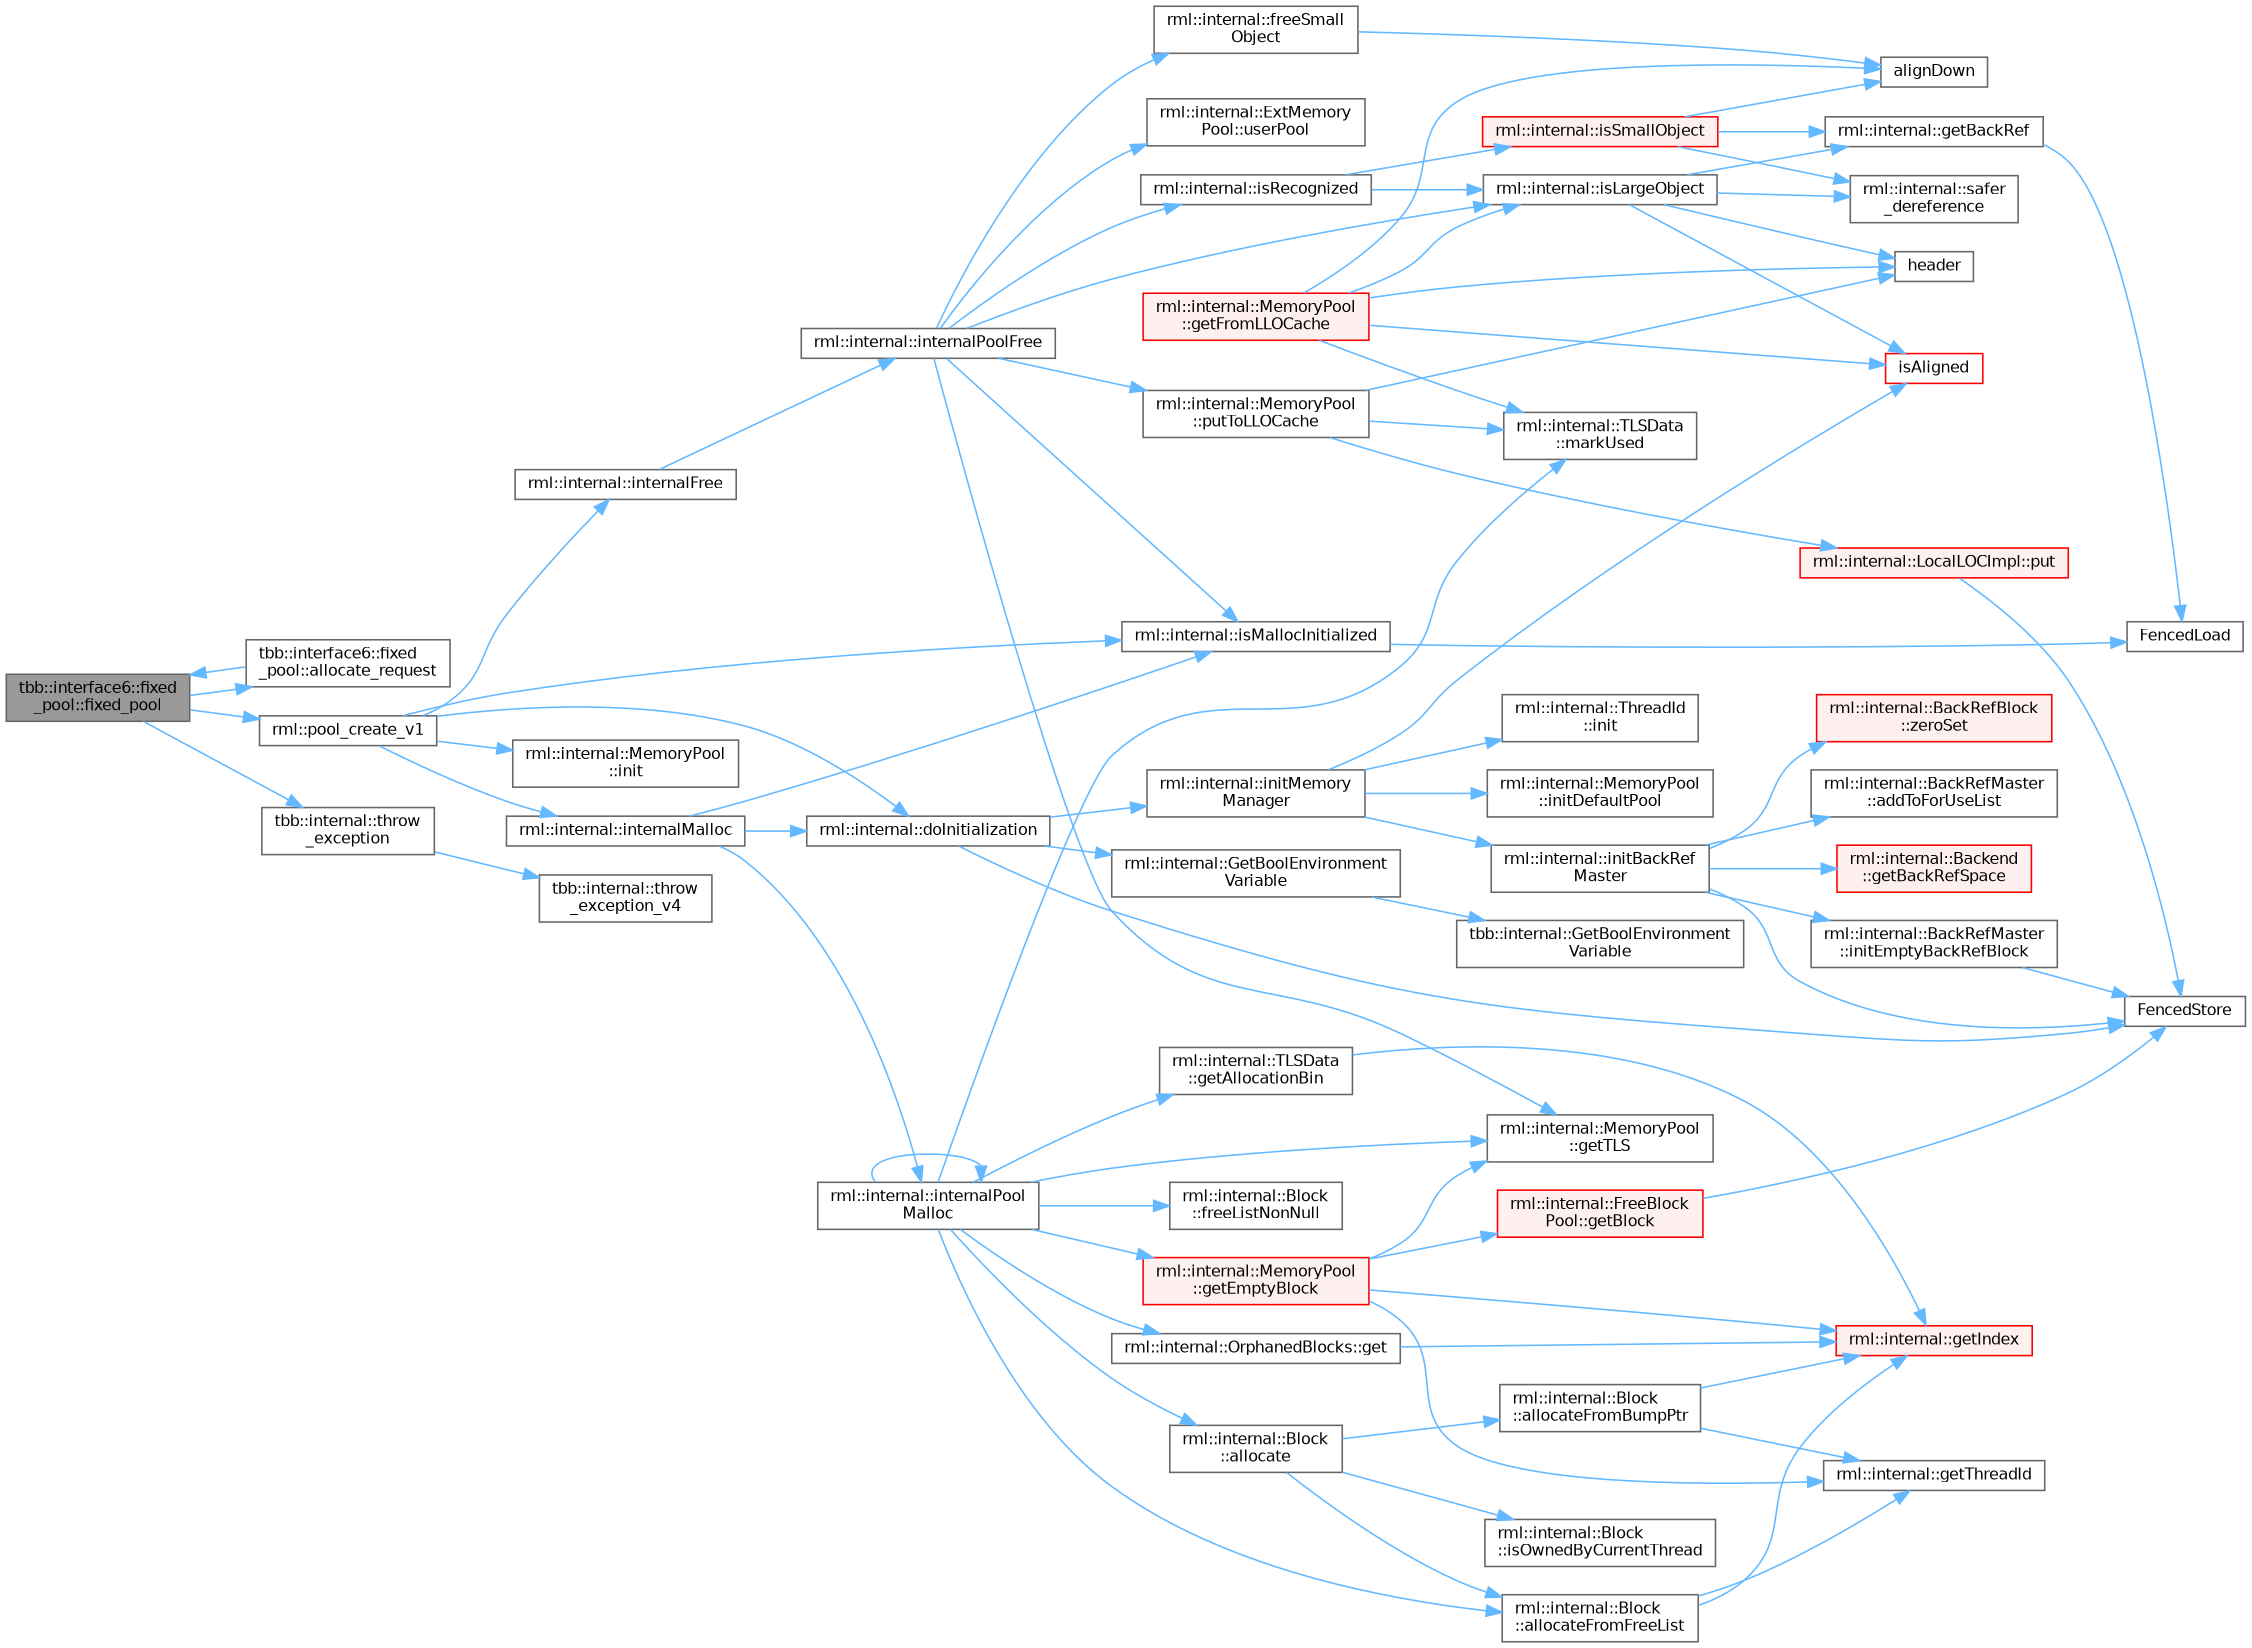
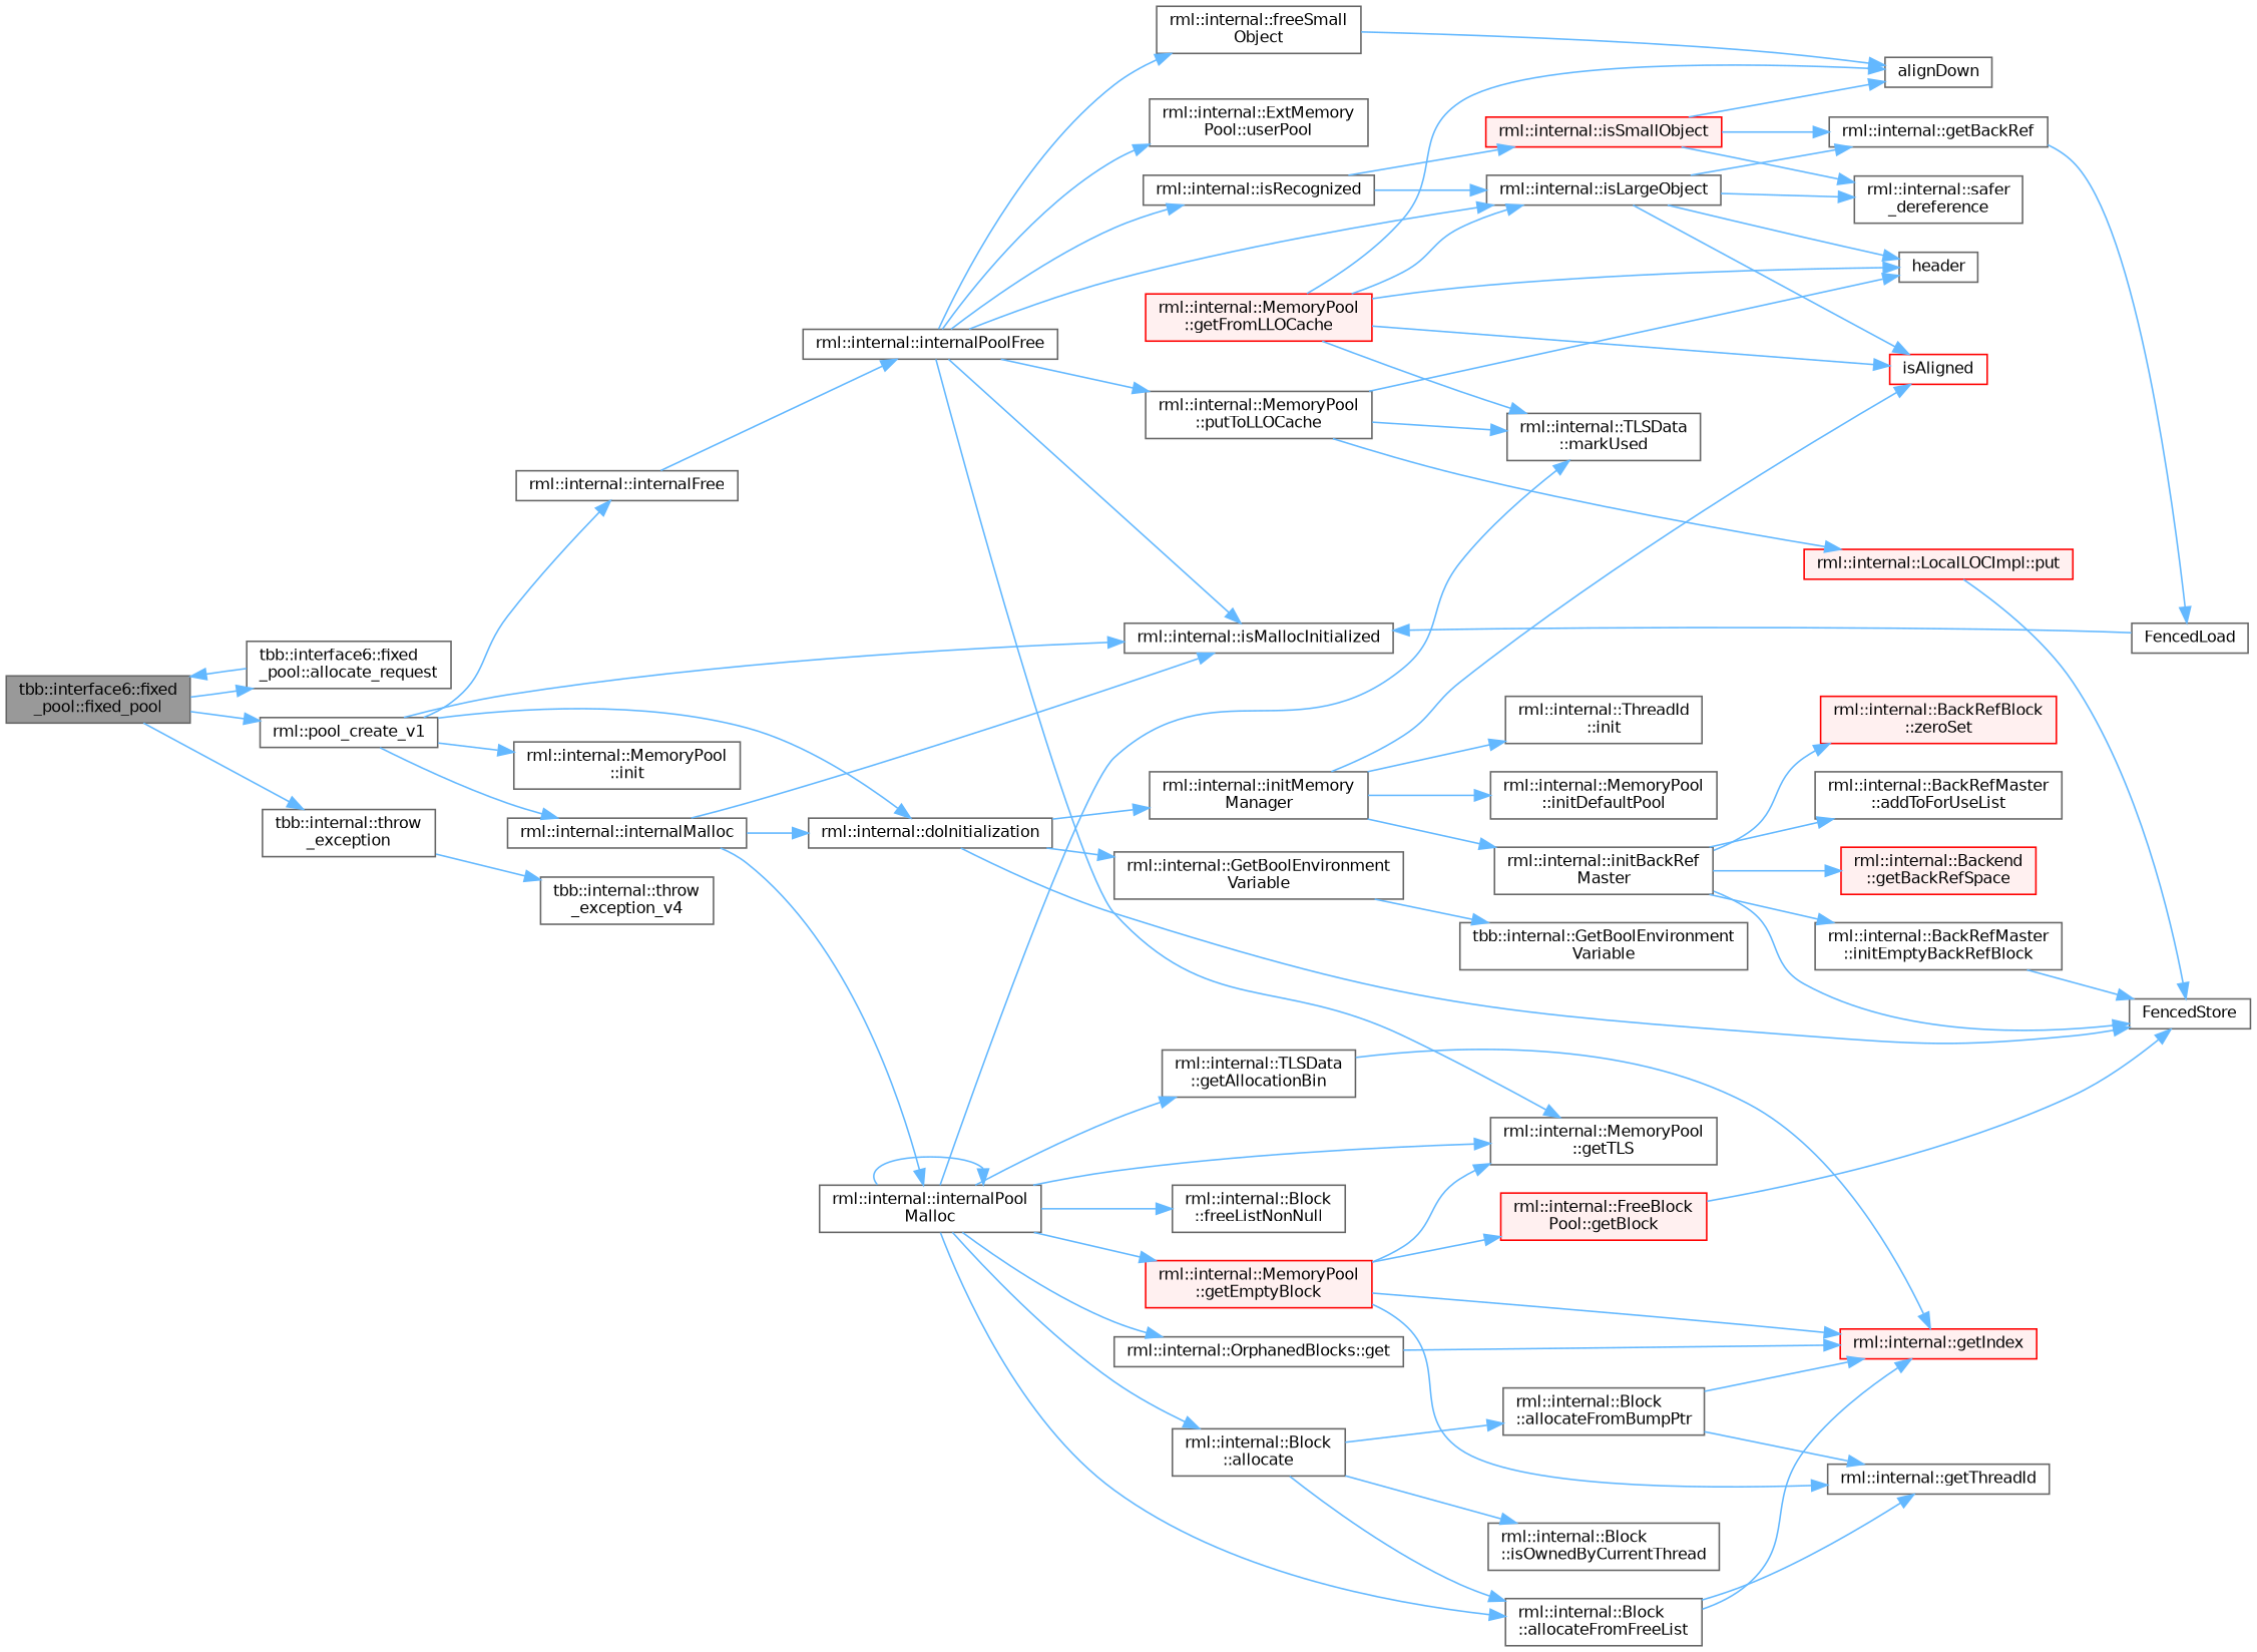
  digraph {
    rankdir=LR
    node [color=grey40 fillcolor=white fontname=Helvetica fontsize=10 shape=box style=filled]
    edge [color=steelblue1 fontname=Helvetica fontsize=10 labelfontname=Helvetica labelfontsize=10 style=solid]
    n1 [color=gray40 fillcolor=grey60 fontcolor=black height=0.2 label="tbb::interface6::fixed\l_pool::fixed_pool" width=0.4]
    n2 [height=0.2 label="tbb::interface6::fixed\l_pool::allocate_request" width=0.4]
    n3 [height=0.2 label="rml::pool_create_v1" width=0.4]
    n4 [height=0.2 label="tbb::internal::throw\l_exception" width=0.4]
    n5 [height=0.2 label="rml::internal::doInitialization" width=0.4]
    n6 [height=0.2 label="rml::internal::MemoryPool\l::init" width=0.4]
    n7 [height=0.2 label="rml::internal::internalFree" width=0.4]
    n8 [height=0.2 label="rml::internal::isMallocInitialized" width=0.4]
    n9 [height=0.2 label="rml::internal::internalMalloc" width=0.4]
    n10 [height=0.2 label="tbb::internal::throw\l_exception_v4" width=0.4]
    n11 [height=0.2 label=FencedStore width=0.4]
    n12 [height=0.2 label="rml::internal::GetBoolEnvironment\lVariable" width=0.4]
    n13 [height=0.2 label="rml::internal::initMemory\lManager" width=0.4]
    n14 [height=0.2 label="rml::internal::internalPoolFree" width=0.4]
    n15 [height=0.2 label=FencedLoad width=0.4]
    n16 [height=0.2 label="rml::internal::internalPool\lMalloc" width=0.4]
    n17 [height=0.2 label="tbb::internal::GetBoolEnvironment\lVariable" width=0.4]
    n18 [height=0.2 label="rml::internal::ThreadId\l::init" width=0.4]
    n19 [height=0.2 label="rml::internal::initBackRef\lMaster" width=0.4]
    n20 [height=0.2 label="rml::internal::MemoryPool\l::initDefaultPool" width=0.4]
    n21 [color=red height=0.2 label=isAligned width=0.4]
    n22 [height=0.2 label="rml::internal::BackRefMaster\l::addToForUseList" width=0.4]
    n23 [color=red fillcolor="#FFF0F0" height=0.2 label="rml::internal::Backend\l::getBackRefSpace" width=0.4]
    n24 [height=0.2 label="rml::internal::BackRefMaster\l::initEmptyBackRefBlock" width=0.4]
    n25 [color=red fillcolor="#FFF0F0" height=0.2 label="rml::internal::BackRefBlock\l::zeroSet" width=0.4]
    n26 [height=0.2 label="rml::internal::freeSmall\lObject" width=0.4]
    n27 [height=0.2 label="rml::internal::MemoryPool\l::getTLS" width=0.4]
    n28 [height=0.2 label="rml::internal::isLargeObject" width=0.4]
    n29 [height=0.2 label="rml::internal::isRecognized" width=0.4]
    n30 [height=0.2 label="rml::internal::MemoryPool\l::putToLLOCache" width=0.4]
    n31 [height=0.2 label="rml::internal::ExtMemory\lPool::userPool" width=0.4]
    n32 [height=0.2 label=alignDown width=0.4]
    n33 [height=0.2 label="rml::internal::getBackRef" width=0.4]
    n34 [height=0.2 label=header width=0.4]
    n35 [height=0.2 label="rml::internal::safer\l_dereference" width=0.4]
    n36 [color=red fillcolor="#FFF0F0" height=0.2 label="rml::internal::isSmallObject" width=0.4]
    n37 [height=0.2 label="rml::internal::TLSData\l::markUsed" width=0.4]
    n38 [color=red fillcolor="#FFF0F0" height=0.2 label="rml::internal::LocalLOCImpl::put" width=0.4]
    n39 [height=0.2 label="rml::internal::Block\l::allocate" width=0.4]
    n40 [height=0.2 label="rml::internal::Block\l::allocateFromFreeList" width=0.4]
    n41 [height=0.2 label="rml::internal::Block\l::freeListNonNull" width=0.4]
    n42 [height=0.2 label="rml::internal::OrphanedBlocks::get" width=0.4]
    n43 [height=0.2 label="rml::internal::TLSData\l::getAllocationBin" width=0.4]
    n44 [color=red fillcolor="#FFF0F0" height=0.2 label="rml::internal::MemoryPool\l::getEmptyBlock" width=0.4]
    n45 [height=0.2 label="rml::internal::Block\l::allocateFromBumpPtr" width=0.4]
    n46 [height=0.2 label="rml::internal::Block\l::isOwnedByCurrentThread" width=0.4]
    n47 [color=red fillcolor="#FFF0F0" height=0.2 label="rml::internal::getIndex" width=0.4]
    n48 [height=0.2 label="rml::internal::getThreadId" width=0.4]
    n49 [color=red fillcolor="#FFF0F0" height=0.2 label="rml::internal::FreeBlock\lPool::getBlock" width=0.4]
    n50 [color=red fillcolor="#FFF0F0" height=0.2 label="rml::internal::MemoryPool\l::getFromLLOCache" width=0.4]
    n1 -> n2
    n1 -> n3
    n1 -> n4
    n2 -> n1
    n3 -> n5
    n3 -> n6
    n3 -> n7
    n3 -> n8
    n3 -> n9
    n4 -> n10
    n5 -> n11
    n5 -> n12
    n5 -> n13
    n7 -> n14
-   n8 -> n15
+   n15 -> n8
    n9 -> n5
    n9 -> n8
    n9 -> n16
    n12 -> n17
    n13 -> n18
    n13 -> n19
    n13 -> n20
    n13 -> n21
    n14 -> n8
    n14 -> n26
    n14 -> n27
    n14 -> n28
    n14 -> n29
    n14 -> n30
    n14 -> n31
    n16 -> n16
    n16 -> n27
    n16 -> n37
    n16 -> n39
    n16 -> n40
    n16 -> n41
    n16 -> n42
    n16 -> n43
    n16 -> n44
    n19 -> n11
    n19 -> n22
    n19 -> n23
    n19 -> n24
    n19 -> n25
    n24 -> n11
    n26 -> n32
    n28 -> n21
    n28 -> n33
    n28 -> n34
    n28 -> n35
    n29 -> n28
    n29 -> n36
    n30 -> n34
    n30 -> n37
    n30 -> n38
    n33 -> n15
    n36 -> n32
    n36 -> n33
    n36 -> n35
    n38 -> n11
    n39 -> n40
    n39 -> n45
    n39 -> n46
    n40 -> n47
    n40 -> n48
    n42 -> n47
    n43 -> n47
    n44 -> n27
    n44 -> n47
    n44 -> n48
    n44 -> n49
    n45 -> n47
    n45 -> n48
    n49 -> n11
    n50 -> n21
    n50 -> n28
    n50 -> n32
    n50 -> n34
    n50 -> n37
  }
